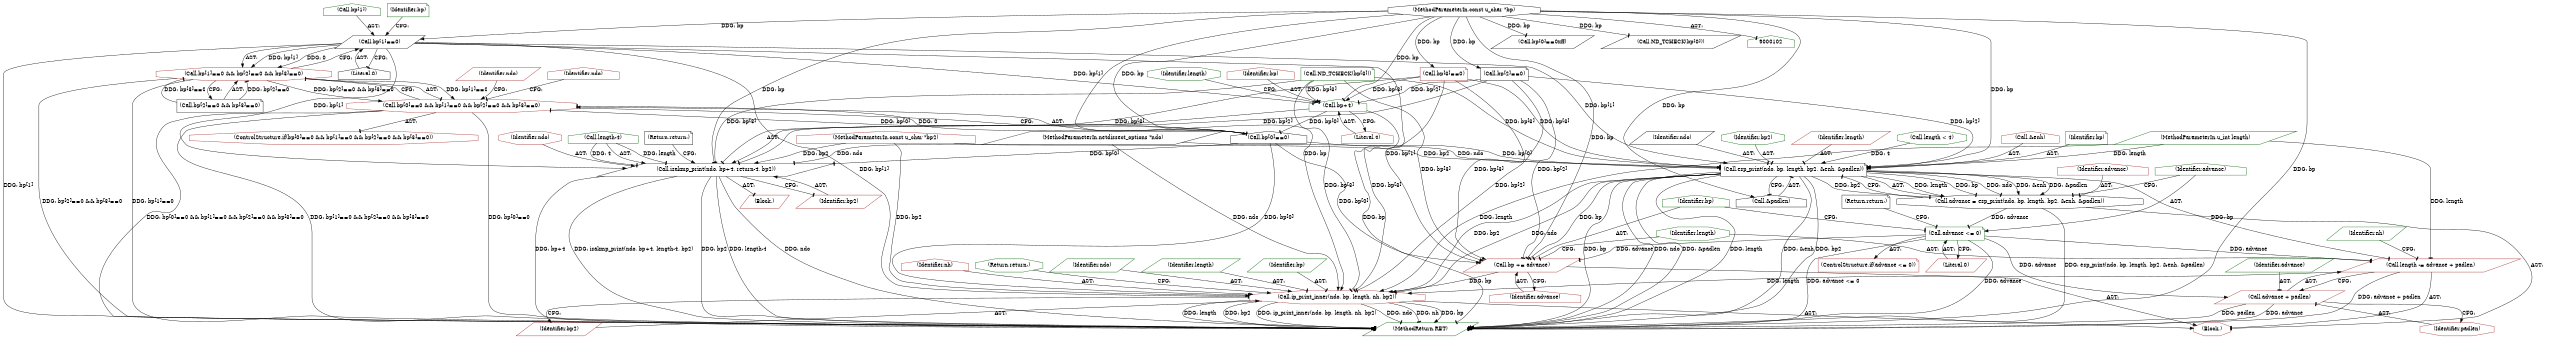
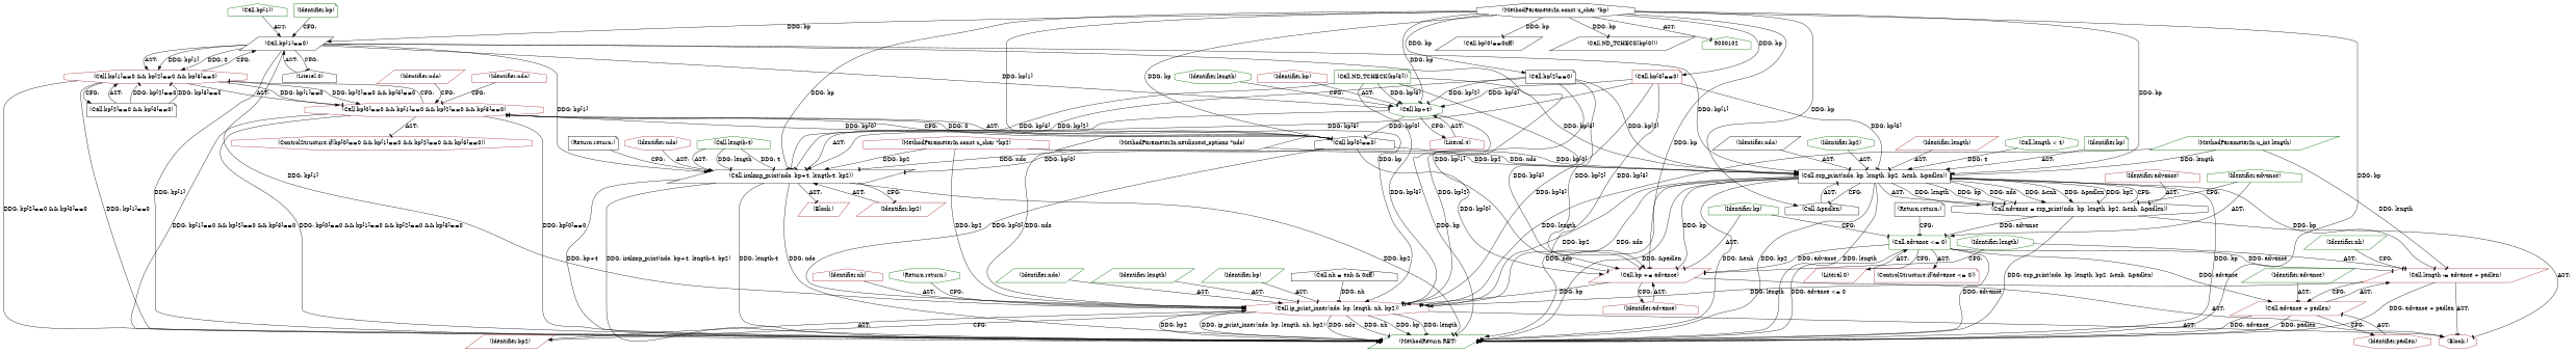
  digraph {
    node [color=brown shape=parallelogram]
    edge [arrowhead=tee]
    n1 [color=black label="(Call,bp[1]==0)"]
    n2 [label="(Call,bp[1]==0 && bp[2]==0 && bp[3]==0)" shape=octagon]
-   n3 [color=black label="(Call,isakmp_print(ndo, bp+4, return-4, bp2))"]
-   n4 [color=darkgreen label="(Call,bp+4)" shape=house]
+   n3 [color=black label="(Call,isakmp_print(ndo, bp+4, length-4, bp2))"]
+   n4 [color=darkgreen label="(Call,bp+4)" shape=octagon]
    n5 [color=black label="(Call,esp_print(ndo, bp, length, bp2, &enh, &padlen))" shape=note]
    n6 [label="(Call,bp += advance)"]
    n7 [label="(Call,ip_print_inner(ndo, bp, length, nh, bp2))" shape=octagon]
    n8 [color=darkgreen label="(MethodReturn,RET)"]
    n9 [color=black label="(Literal,0)" shape=house]
    n10 [label="(Call,bp[0]==0 && bp[1]==0 && bp[2]==0 && bp[3]==0)" shape=octagon]
    n11 [color=black label="(Call,bp[2]==0 && bp[3]==0)" shape=note]
    n12 [label="(Block,)"]
    n13 [label="(Identifier,bp2)"]
    n14 [color=black label="(Call,bp[0]==0)" shape=house]
    n15 [label="(Literal,4)" shape=house]
    n16 [color=black label="(Call,advance = esp_print(ndo, bp, length, bp2, &enh, &padlen))" shape=octagon]
    n17 [label="(Call,length -= advance + padlen)"]
    n18 [color=black label="(Call,&padlen)" shape=house]
    n19 [label="(Block,)" shape=octagon]
    n20 [label="(Identifier,advance)" shape=house]
    n21 [label="(Identifier,bp2)"]
    n22 [color=black label="(MethodParameterIn,const u_char *bp)" shape=octagon]
    n23 [color=black label="(Call,bp[0]==0xff)"]
    n24 [color=black label="(Call,bp[2]==0)" shape=note]
    n25 [label="(Call,bp[3]==0)" shape=note]
    n26 [color=black label="(Call,ND_TCHECK(bp[0]))"]
    n27 [color=darkgreen label=9000102 shape=house]
    n28 [color=darkgreen label="(Call,ND_TCHECK(bp[3]))" shape=note]
    n29 [label="(ControlStructure,if(bp[0]==0 && bp[1]==0 && bp[2]==0 && bp[3]==0))" shape=octagon]
    n30 [color=darkgreen label="(Call,advance <= 0)" shape=note]
    n31 [label="(Call,advance + padlen)"]
    n32 [label="(ControlStructure,if(advance <= 0))" shape=note]
    n33 [label="(Literal,0)"]
    n34 [label="(Identifier,padlen)" shape=octagon]
    n35 [color=darkgreen label="(Identifier,advance)" shape=house]
    n36 [color=darkgreen label="(Identifier,length)" shape=octagon]
+   n37 [color=black label="(Call,nh = enh & 0xff)" shape=house]
    n38 [color=darkgreen label="(Call,length < 4)" shape=octagon]
    n39 [color=black label="(MethodParameterIn,netdissect_options *ndo)"]
    n40 [color=darkgreen label="(Identifier,advance)"]
    n41 [color=darkgreen label="(Identifier,length)" shape=octagon]
    n42 [color=darkgreen label="(Identifier,ndo)"]
    n43 [color=darkgreen label="(Identifier,bp)" shape=house]
    n44 [label="(Identifier,advance)" shape=house]
    n45 [color=darkgreen label="(Identifier,length)"]
    n46 [color=darkgreen label="(Call,length-4)" shape=house]
-   n47 [label="(Call,&enh)" shape=house]
    n48 [color=darkgreen label="(Identifier,bp)" shape=note]
    n49 [label="(Identifier,bp)" shape=house]
    n50 [color=darkgreen label="(Identifier,bp)"]
    n51 [color=black label="(Identifier,ndo)"]
    n52 [color=darkgreen label="(MethodParameterIn,u_int length)"]
    n53 [label="(MethodParameterIn,const u_char *bp2)" shape=house]
    n54 [color=black label="(Return,return;)" shape=note]
    n55 [label="(Identifier,nh)" shape=house]
    n56 [color=darkgreen label="(Identifier,nh)"]
    n57 [color=darkgreen label="(Return,return;)" shape=octagon]
    n58 [color=black label="(Return,return;)" shape=note]
    n59 [label="(Identifier,ndo)" shape=octagon]
    n60 [color=darkgreen label="(Identifier,bp)" shape=note]
    n61 [label="(Identifier,ndo)" shape=house]
    n62 [color=darkgreen label="(Identifier,bp2)" shape=octagon]
    n63 [color=darkgreen label="(Call,bp[1])" shape=house]
    n64 [label="(Identifier,ndo)"]
    n65 [label="(Identifier,length)"]
    n1 -> n2 [arrowhead=normal label="AST: "]
    n1 -> n2 [arrowhead=normal label="DDG: bp[1]"]
    n1 -> n2 [arrowhead=normal label="DDG: 0"]
    n1 -> n3 [arrowhead=normal label="DDG: bp[1]"]
    n1 -> n4 [label="DDG: bp[1]"]
    n1 -> n5 [arrowhead=normal label="DDG: bp[1]"]
    n1 -> n6 [label="DDG: bp[1]"]
    n1 -> n7 [label="DDG: bp[1]"]
    n1 -> n8 [arrowhead=normal label="DDG: bp[1]"]
    n1 -> n9 [label="CFG: "]
    n2 -> n1 [arrowhead=normal label="CFG: "]
    n2 -> n8 [arrowhead=normal label="DDG: bp[2]==0 && bp[3]==0"]
    n2 -> n8 [label="DDG: bp[1]==0"]
    n2 -> n10 [label="AST: "]
    n2 -> n10 [arrowhead=normal label="DDG: bp[1]==0"]
    n2 -> n10 [arrowhead=normal label="DDG: bp[2]==0 && bp[3]==0"]
    n2 -> n11 [arrowhead=normal label="CFG: "]
    n3 -> n8 [arrowhead=normal label="DDG: length-4"]
    n3 -> n8 [label="DDG: ndo"]
    n3 -> n8 [label="DDG: bp+4"]
    n3 -> n8 [label="DDG: isakmp_print(ndo, bp+4, length-4, bp2)"]
    n3 -> n8 [label="DDG: bp2"]
    n3 -> n12 [label="AST: "]
    n3 -> n13 [label="CFG: "]
    n4 -> n3 [label="AST: "]
    n4 -> n8 [label="DDG: bp"]
    n4 -> n14 [label="DDG: bp[0]"]
    n4 -> n15 [arrowhead=normal label="CFG: "]
    n5 -> n6 [label="DDG: bp"]
    n5 -> n7 [label="DDG: ndo"]
    n5 -> n7 [arrowhead=normal label="DDG: bp2"]
    n5 -> n8 [label="DDG: bp"]
    n5 -> n8 [arrowhead=normal label="DDG: ndo"]
    n5 -> n8 [arrowhead=normal label="DDG: &padlen"]
    n5 -> n8 [arrowhead=normal label="DDG: length"]
    n5 -> n8 [label="DDG: &enh"]
    n5 -> n8 [arrowhead=normal label="DDG: bp2"]
    n5 -> n16 [label="AST: "]
    n5 -> n16 [arrowhead=normal label="DDG: length"]
    n5 -> n16 [label="DDG: bp"]
    n5 -> n16 [label="DDG: ndo"]
    n5 -> n16 [arrowhead=normal label="DDG: &enh"]
    n5 -> n16 [arrowhead=normal label="DDG: &padlen"]
    n5 -> n16 [label="DDG: bp2"]
    n5 -> n17 [label="DDG: bp"]
    n5 -> n18 [label="CFG: "]
    n6 -> n7 [arrowhead=normal label="DDG: bp"]
    n6 -> n19 [arrowhead=normal label="AST: "]
    n6 -> n20 [arrowhead=normal label="CFG: "]
    n7 -> n8 [label="DDG: ndo"]
    n7 -> n8 [label="DDG: nh"]
    n7 -> n8 [arrowhead=normal label="DDG: bp"]
    n7 -> n8 [label="DDG: length"]
    n7 -> n8 [label="DDG: bp2"]
    n7 -> n8 [label="DDG: ip_print_inner(ndo, bp, length, nh, bp2)"]
    n7 -> n19 [arrowhead=normal label="AST: "]
    n7 -> n21 [arrowhead=normal label="CFG: "]
    n9 -> n1 [arrowhead=normal label="AST: "]
    n10 -> n2 [label="CFG: "]
    n10 -> n8 [label="DDG: bp[0]==0 && bp[1]==0 && bp[2]==0 && bp[3]==0"]
    n10 -> n8 [label="DDG: bp[0]==0"]
    n10 -> n8 [arrowhead=normal label="DDG: bp[1]==0 && bp[2]==0 && bp[3]==0"]
    n10 -> n14 [label="CFG: "]
    n10 -> n29 [label="AST: "]
    n11 -> n2 [arrowhead=normal label="AST: "]
    n11 -> n2 [label="DDG: bp[2]==0"]
    n11 -> n2 [label="DDG: bp[3]==0"]
    n13 -> n3 [arrowhead=normal label="AST: "]
    n14 -> n3 [label="DDG: bp[0]"]
    n14 -> n5 [label="DDG: bp[0]"]
    n14 -> n6 [arrowhead=normal label="DDG: bp[0]"]
    n14 -> n7 [label="DDG: bp[0]"]
    n14 -> n10 [arrowhead=normal label="AST: "]
    n14 -> n10 [label="DDG: bp[0]"]
    n14 -> n10 [label="DDG: 0"]
    n15 -> n4 [arrowhead=normal label="AST: "]
    n16 -> n5 [label="CFG: "]
    n16 -> n8 [arrowhead=normal label="DDG: esp_print(ndo, bp, length, bp2, &enh, &padlen)"]
    n16 -> n19 [label="AST: "]
    n16 -> n30 [label="DDG: advance"]
    n17 -> n7 [arrowhead=normal label="DDG: length"]
    n17 -> n8 [arrowhead=normal label="DDG: advance + padlen"]
    n17 -> n19 [label="AST: "]
    n17 -> n31 [arrowhead=normal label="CFG: "]
    n18 -> n5 [label="AST: "]
    n20 -> n6 [arrowhead=normal label="AST: "]
    n21 -> n7 [arrowhead=normal label="AST: "]
    n22 -> n1 [arrowhead=normal label="DDG: bp"]
    n22 -> n3 [label="DDG: bp"]
    n22 -> n4 [label="DDG: bp"]
    n22 -> n5 [arrowhead=normal label="DDG: bp"]
    n22 -> n6 [label="DDG: bp"]
    n22 -> n7 [arrowhead=normal label="DDG: bp"]
    n22 -> n8 [label="DDG: bp"]
    n22 -> n14 [arrowhead=normal label="DDG: bp"]
    n22 -> n18 [arrowhead=normal label="DDG: bp"]
    n22 -> n23 [label="DDG: bp"]
    n22 -> n24 [arrowhead=normal label="DDG: bp"]
    n22 -> n25 [arrowhead=normal label="DDG: bp"]
    n22 -> n26 [label="DDG: bp"]
    n22 -> n27 [label="AST: "]
    n24 -> n3 [label="DDG: bp[2]"]
    n24 -> n4 [label="DDG: bp[2]"]
    n24 -> n5 [arrowhead=normal label="DDG: bp[2]"]
    n24 -> n6 [label="DDG: bp[2]"]
    n24 -> n7 [label="DDG: bp[2]"]
    n25 -> n3 [arrowhead=normal label="DDG: bp[3]"]
    n25 -> n4 [arrowhead=normal label="DDG: bp[3]"]
    n25 -> n5 [label="DDG: bp[3]"]
    n25 -> n6 [arrowhead=normal label="DDG: bp[3]"]
    n25 -> n7 [label="DDG: bp[3]"]
    n28 -> n3 [label="DDG: bp[3]"]
    n28 -> n4 [arrowhead=normal label="DDG: bp[3]"]
    n28 -> n5 [label="DDG: bp[3]"]
    n28 -> n6 [arrowhead=normal label="DDG: bp[3]"]
    n28 -> n7 [label="DDG: bp[3]"]
    n30 -> n6 [label="DDG: advance"]
    n30 -> n8 [label="DDG: advance"]
    n30 -> n8 [arrowhead=normal label="DDG: advance <= 0"]
    n30 -> n17 [label="DDG: advance"]
    n30 -> n31 [arrowhead=normal label="DDG: advance"]
    n30 -> n32 [arrowhead=normal label="AST: "]
    n30 -> n33 [arrowhead=normal label="CFG: "]
    n31 -> n8 [label="DDG: advance"]
    n31 -> n8 [arrowhead=normal label="DDG: padlen"]
    n31 -> n17 [arrowhead=normal label="AST: "]
    n31 -> n34 [arrowhead=normal label="CFG: "]
    n33 -> n30 [arrowhead=normal label="AST: "]
    n34 -> n31 [label="AST: "]
    n35 -> n16 [label="CFG: "]
    n35 -> n30 [arrowhead=normal label="AST: "]
    n36 -> n6 [label="CFG: "]
    n36 -> n17 [label="AST: "]
+   n37 -> n7 [label="DDG: nh"]
    n38 -> n5 [arrowhead=normal label="DDG: 4"]
    n39 -> n3 [label="DDG: ndo"]
    n39 -> n5 [label="DDG: ndo"]
    n39 -> n7 [arrowhead=normal label="DDG: ndo"]
    n40 -> n31 [label="AST: "]
    n41 -> n4 [arrowhead=normal label="CFG: "]
    n42 -> n7 [arrowhead=normal label="AST: "]
    n43 -> n6 [label="AST: "]
    n43 -> n30 [label="CFG: "]
    n44 -> n16 [label="AST: "]
    n45 -> n7 [label="AST: "]
    n46 -> n3 [arrowhead=normal label="AST: "]
    n46 -> n3 [label="DDG: length"]
    n46 -> n3 [label="DDG: 4"]
-   n47 -> n5 [label="AST: "]
    n48 -> n5 [arrowhead=normal label="AST: "]
    n49 -> n4 [label="AST: "]
    n50 -> n7 [label="AST: "]
    n51 -> n5 [label="AST: "]
    n52 -> n5 [label="DDG: length"]
    n52 -> n7 [arrowhead=normal label="DDG: length"]
    n52 -> n17 [label="DDG: length"]
    n53 -> n3 [arrowhead=normal label="DDG: bp2"]
    n53 -> n5 [arrowhead=normal label="DDG: bp2"]
    n53 -> n7 [arrowhead=normal label="DDG: bp2"]
    n54 -> n3 [arrowhead=normal label="CFG: "]
    n55 -> n7 [arrowhead=normal label="AST: "]
    n56 -> n17 [label="CFG: "]
    n57 -> n7 [arrowhead=normal label="CFG: "]
    n58 -> n30 [label="CFG: "]
    n59 -> n3 [arrowhead=normal label="AST: "]
    n60 -> n1 [arrowhead=normal label="CFG: "]
    n61 -> n10 [label="CFG: "]
    n62 -> n5 [label="AST: "]
    n63 -> n1 [arrowhead=normal label="AST: "]
    n64 -> n10 [arrowhead=normal label="CFG: "]
    n65 -> n5 [label="AST: "]
  }
